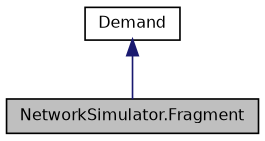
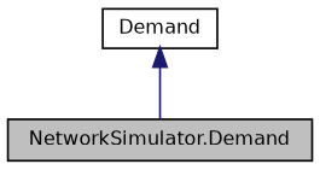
  digraph {
    node [color=black fontname=Helvetica fontsize=10 shape=record style=filled]
-   n1 [fillcolor=grey75 fontcolor=black height=0.2 label="NetworkSimulator.Fragment" width=0.4]
+   n1 [fillcolor=grey75 fontcolor=black height=0.2 label="NetworkSimulator.Demand" width=0.4]
    n2 [fillcolor=white height=0.2 label=Demand width=0.4]
    n2 -> n1 [color=midnightblue dir=back fontname=Helvetica fontsize=10 labelfontname=Helvetica labelfontsize=10 style=solid]
  }
